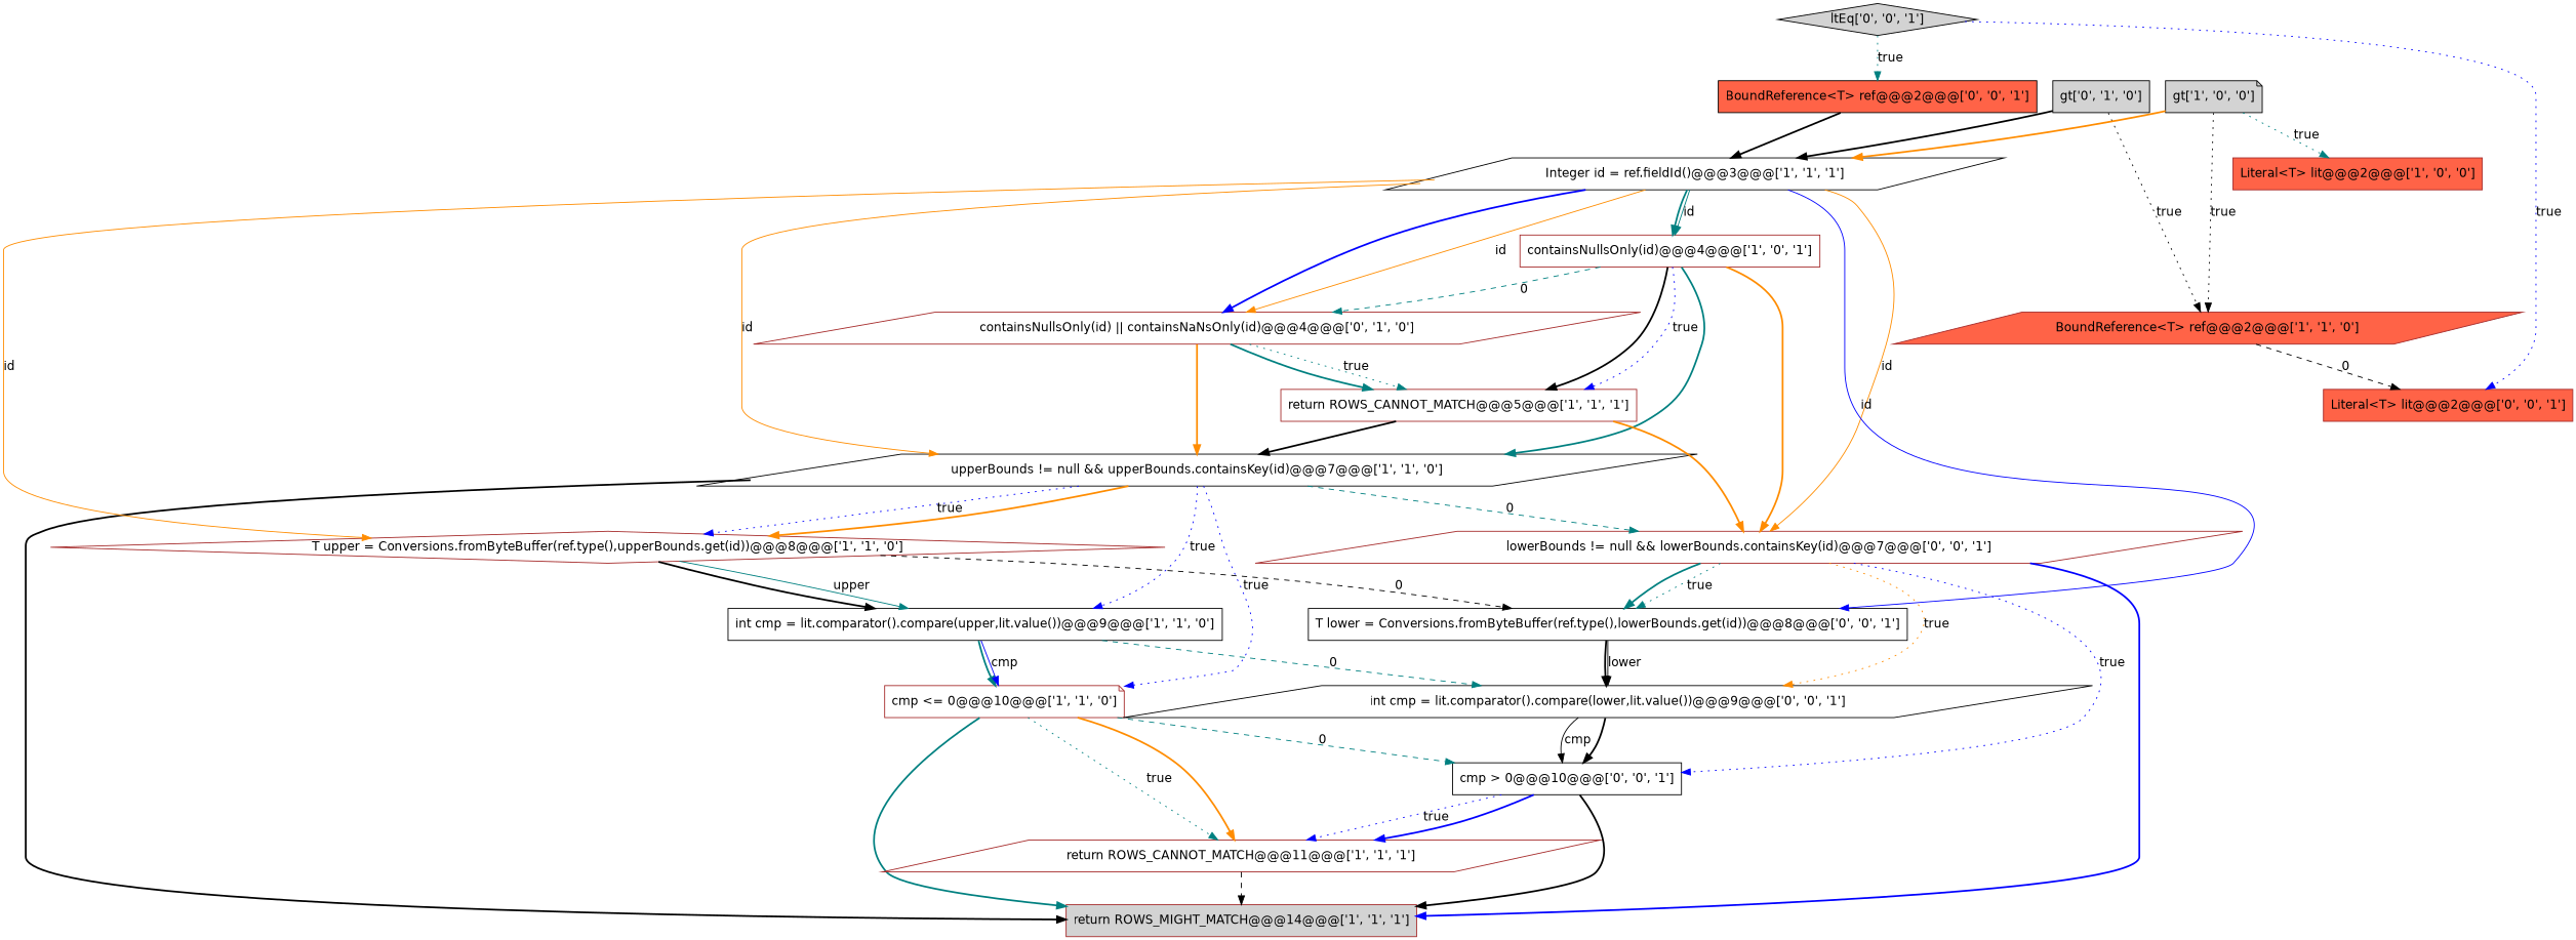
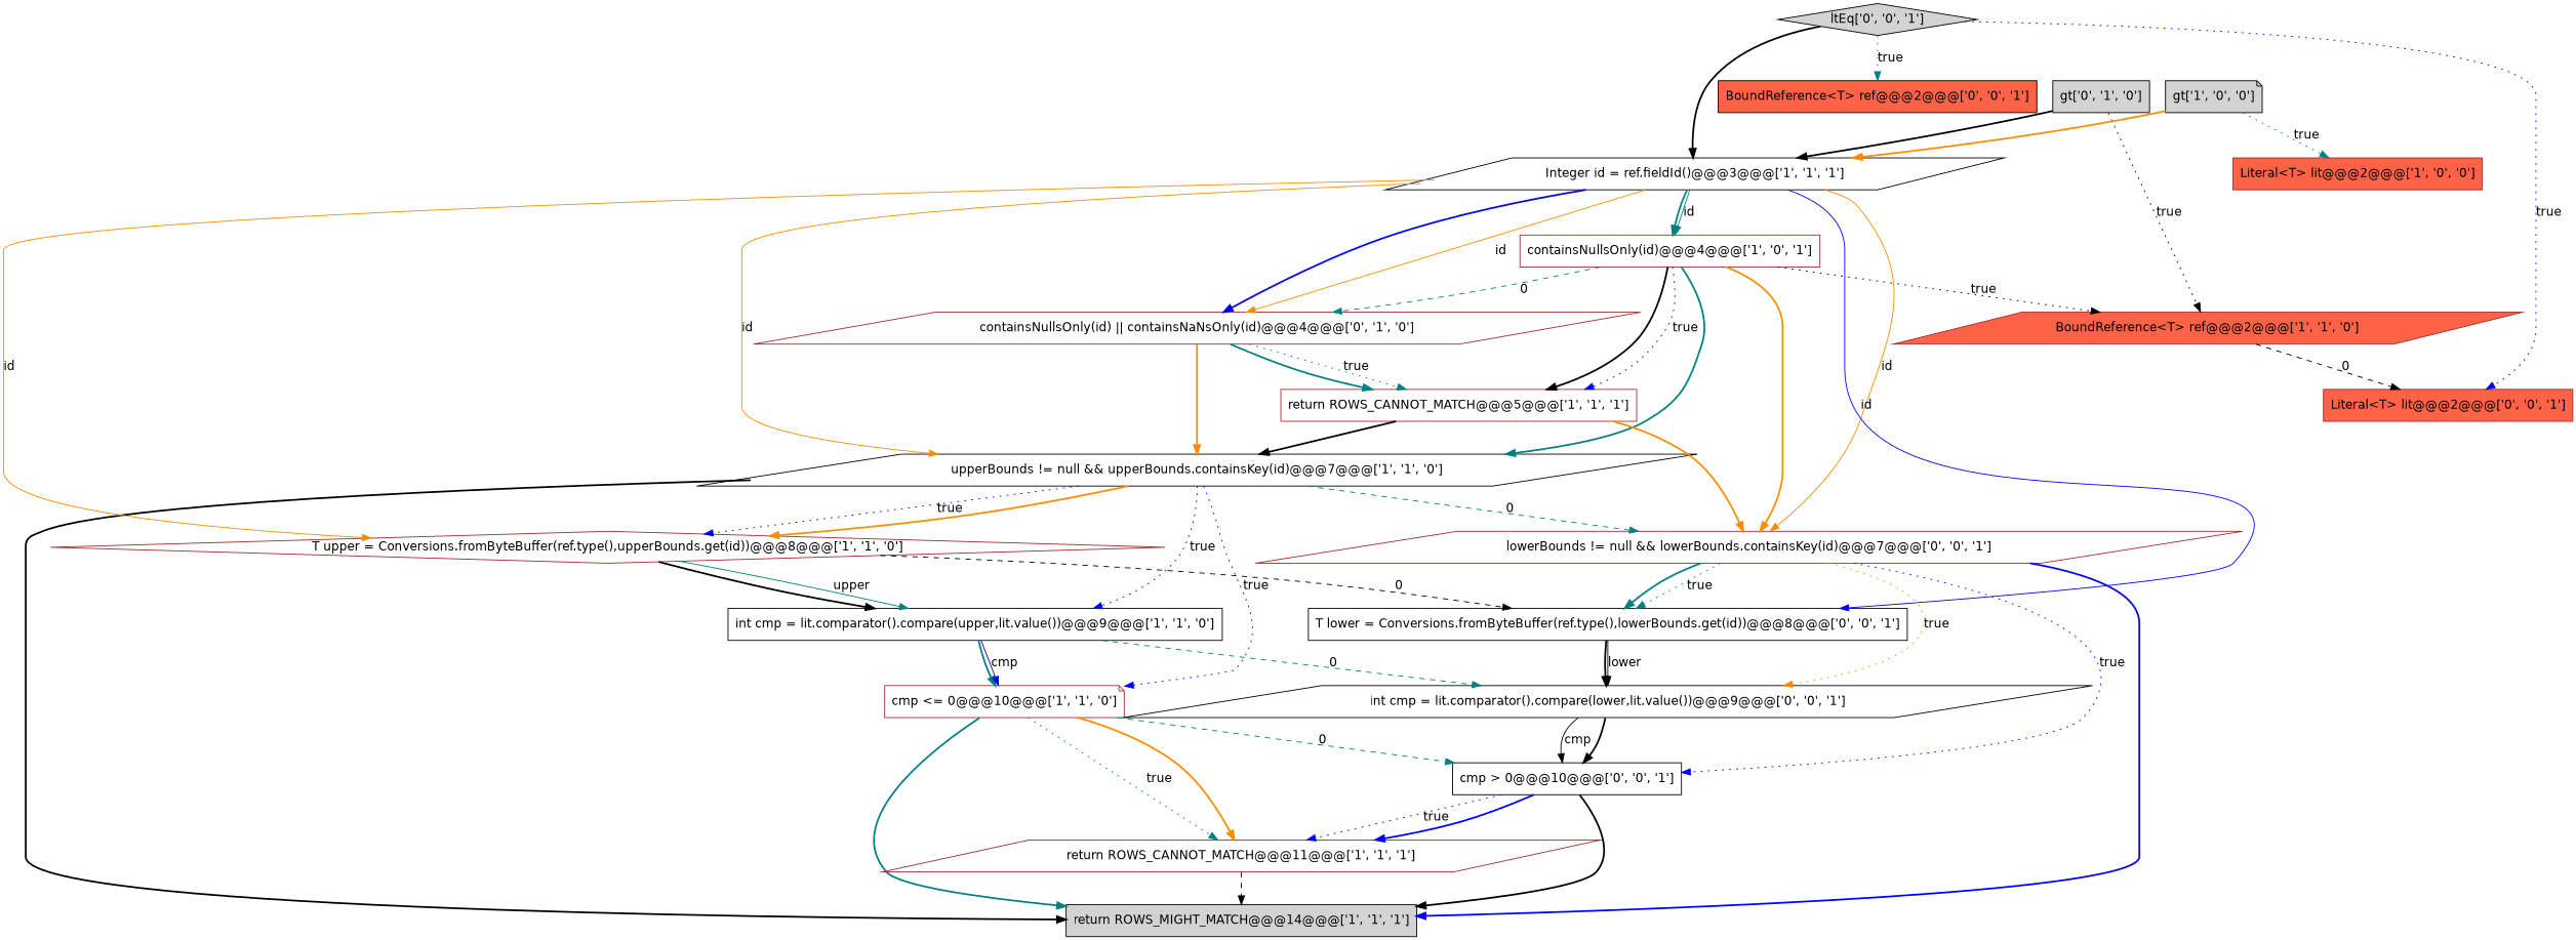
  digraph {
    fontname="DejaVu Sans"
    node [color=brown fillcolor=white fontname="DejaVu Sans" shape=box style=filled]
    edge [color=teal fontname="DejaVu Sans" style=bold]
    n1 [label="cmp <= 0@@@10@@@['1', '1', '0']" shape=note]
-   n2 [fillcolor=lightgray label="return ROWS_MIGHT_MATCH@@@14@@@['1', '1', '1']"]
+   n2 [color=black fillcolor=lightgray label="return ROWS_MIGHT_MATCH@@@14@@@['1', '1', '1']"]
    n3 [label="return ROWS_CANNOT_MATCH@@@11@@@['1', '1', '1']" shape=parallelogram]
    n4 [color=black label="cmp > 0@@@10@@@['0', '0', '1']"]
    n5 [color=black label="upperBounds != null && upperBounds.containsKey(id)@@@7@@@['1', '1', '0']" shape=parallelogram]
    n6 [label="lowerBounds != null && lowerBounds.containsKey(id)@@@7@@@['0', '0', '1']" shape=parallelogram]
    n7 [color=black label="int cmp = lit.comparator().compare(upper,lit.value())@@@9@@@['1', '1', '0']"]
    n8 [label="T upper = Conversions.fromByteBuffer(ref.type(),upperBounds.get(id))@@@8@@@['1', '1', '0']" shape=diamond]
    n9 [color=black label="int cmp = lit.comparator().compare(lower,lit.value())@@@9@@@['0', '0', '1']" shape=parallelogram]
    n10 [color=black label="T lower = Conversions.fromByteBuffer(ref.type(),lowerBounds.get(id))@@@8@@@['0', '0', '1']"]
    n11 [color=black fillcolor=lightgray label="gt['0', '1', '0']"]
    n12 [fillcolor=tomato label="BoundReference<T> ref@@@2@@@['1', '1', '0']" shape=parallelogram]
    n13 [color=black label="Integer id = ref.fieldId()@@@3@@@['1', '1', '1']" shape=parallelogram]
    n14 [fillcolor=tomato label="Literal<T> lit@@@2@@@['0', '0', '1']"]
    n15 [label="containsNullsOnly(id) || containsNaNsOnly(id)@@@4@@@['0', '1', '0']" shape=parallelogram]
    n16 [label="containsNullsOnly(id)@@@4@@@['1', '0', '1']"]
    n17 [color=black fillcolor=lightgray label="gt['1', '0', '0']" shape=note]
    n18 [fillcolor=tomato label="Literal<T> lit@@@2@@@['1', '0', '0']"]
    n19 [label="return ROWS_CANNOT_MATCH@@@5@@@['1', '1', '1']"]
    n20 [color=black fillcolor=lightgray label="ltEq['0', '0', '1']" shape=diamond]
    n21 [color=black fillcolor=tomato label="BoundReference<T> ref@@@2@@@['0', '0', '1']"]
    n1 -> n2
    n1 -> n3 [label=true style=dotted]
    n1 -> n3 [color=darkorange]
    n1 -> n4 [label=0 style=dashed]
    n3 -> n2 [color=black style=dashed]
    n4 -> n2 [color=black]
    n4 -> n3 [color=blue label=true style=dotted]
    n4 -> n3 [color=blue]
    n5 -> n1 [color=blue label=true style=dotted]
    n5 -> n2 [color=black]
    n5 -> n6 [label=0 style=dashed]
    n5 -> n7 [color=blue label=true style=dotted]
    n5 -> n8 [color=blue label=true style=dotted]
    n5 -> n8 [color=darkorange]
    n6 -> n2 [color=blue]
    n6 -> n4 [color=blue label=true style=dotted]
    n6 -> n9 [color=darkorange label=true style=dotted]
    n6 -> n10 [label=true style=dotted]
    n6 -> n10
    n7 -> n1
    n7 -> n1 [color=blue label=cmp style=solid]
    n7 -> n9 [label=0 style=dashed]
    n8 -> n7 [color=black]
    n8 -> n7 [label=upper style=solid]
    n8 -> n10 [color=black label=0 style=dashed]
    n9 -> n4 [color=black]
    n9 -> n4 [color=black label=cmp style=solid]
    n10 -> n9 [color=black]
    n10 -> n9 [color=black label=lower style=solid]
    n11 -> n12 [color=black label=true style=dotted]
    n11 -> n13 [color=black]
    n12 -> n14 [color=black label=0 style=dashed]
    n13 -> n5 [color=darkorange label=id style=solid]
    n13 -> n6 [color=darkorange label=id style=solid]
    n13 -> n8 [color=darkorange label=id style=solid]
    n13 -> n10 [color=blue label=id style=solid]
    n13 -> n15 [color=darkorange label=id style=solid]
    n13 -> n15 [color=blue]
    n13 -> n16 [label=id style=solid]
    n13 -> n16
    n15 -> n5 [color=darkorange]
    n15 -> n19 [label=true style=dotted]
    n15 -> n19
    n16 -> n5
    n16 -> n6 [color=darkorange]
    n16 -> n15 [label=0 style=dashed]
    n16 -> n19 [color=black]
    n16 -> n19 [color=blue label=true style=dotted]
-   n17 -> n12 [color=black label=true style=dotted]
+   n16 -> n12 [color=black label=true style=dotted]
    n17 -> n13 [color=darkorange]
    n17 -> n18 [label=true style=dotted]
    n19 -> n5 [color=black]
    n19 -> n6 [color=darkorange]
-   n21 -> n13 [color=black]
+   n20 -> n13 [color=black]
    n20 -> n14 [color=blue label=true style=dotted]
    n20 -> n21 [label=true style=dotted]
  }
